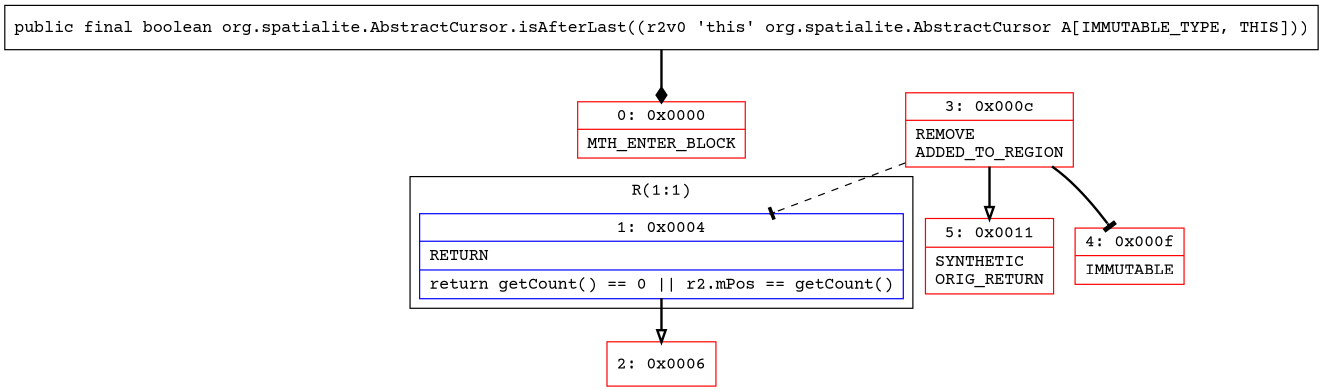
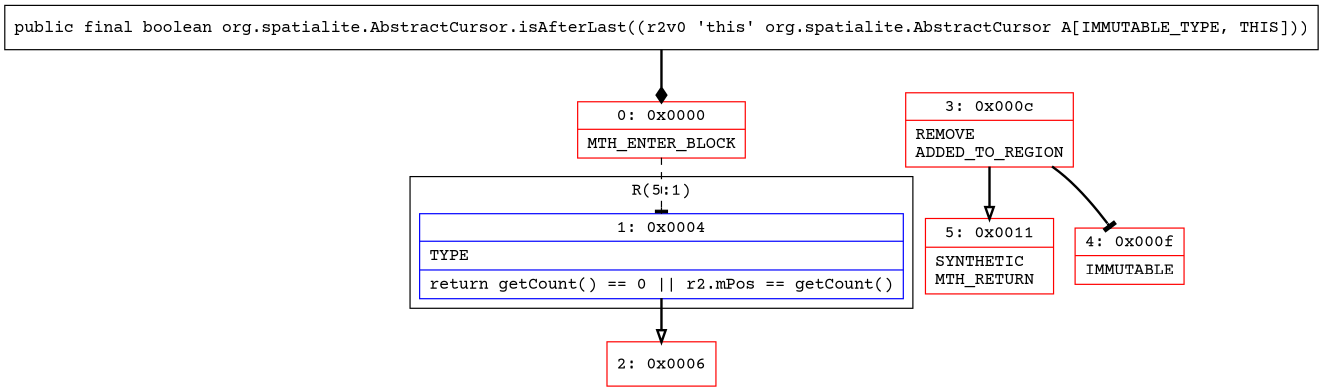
  digraph {
    fontname="Courier Prime"
    node [color=red fontname="Courier Prime" shape=record]
    edge [arrowhead=onormal fontname="Courier Prime" style=bold]
-   n1 [color=blue label="{1\:\ 0x0004|RETURN\l|return getCount() == 0 \|\| r2.mPos == getCount()\l}"]
+   n1 [color=blue label="{1\:\ 0x0004|TYPE\l|return getCount() == 0 \|\| r2.mPos == getCount()\l}"]
    n2 [label="{2\:\ 0x0006}"]
-   n3 [label="{5\:\ 0x0011|SYNTHETIC\lORIG_RETURN\l}"]
+   n3 [label="{5\:\ 0x0011|SYNTHETIC\lMTH_RETURN\l}"]
    n4 [label="{0\:\ 0x0000|MTH_ENTER_BLOCK\l}"]
    n5 [label="{3\:\ 0x000c|REMOVE\lADDED_TO_REGION\l}"]
    n6 [label="{4\:\ 0x000f|IMMUTABLE\l}"]
    n7 [label="{public final boolean org.spatialite.AbstractCursor.isAfterLast((r2v0 'this' org.spatialite.AbstractCursor A[IMMUTABLE_TYPE, THIS])) }" color=""]
    subgraph cluster_1 {
-     label="R(1:1)"
+     label="R(5:1)"
      n1
    }
    n1 -> n2
-   n5 -> n1 [arrowhead=tee style=dashed]
+   n4 -> n1 [arrowhead=tee style=dashed]
    n5 -> n3
    n5 -> n6 [arrowhead=tee]
    n7 -> n4 [arrowhead=diamond]
  }
